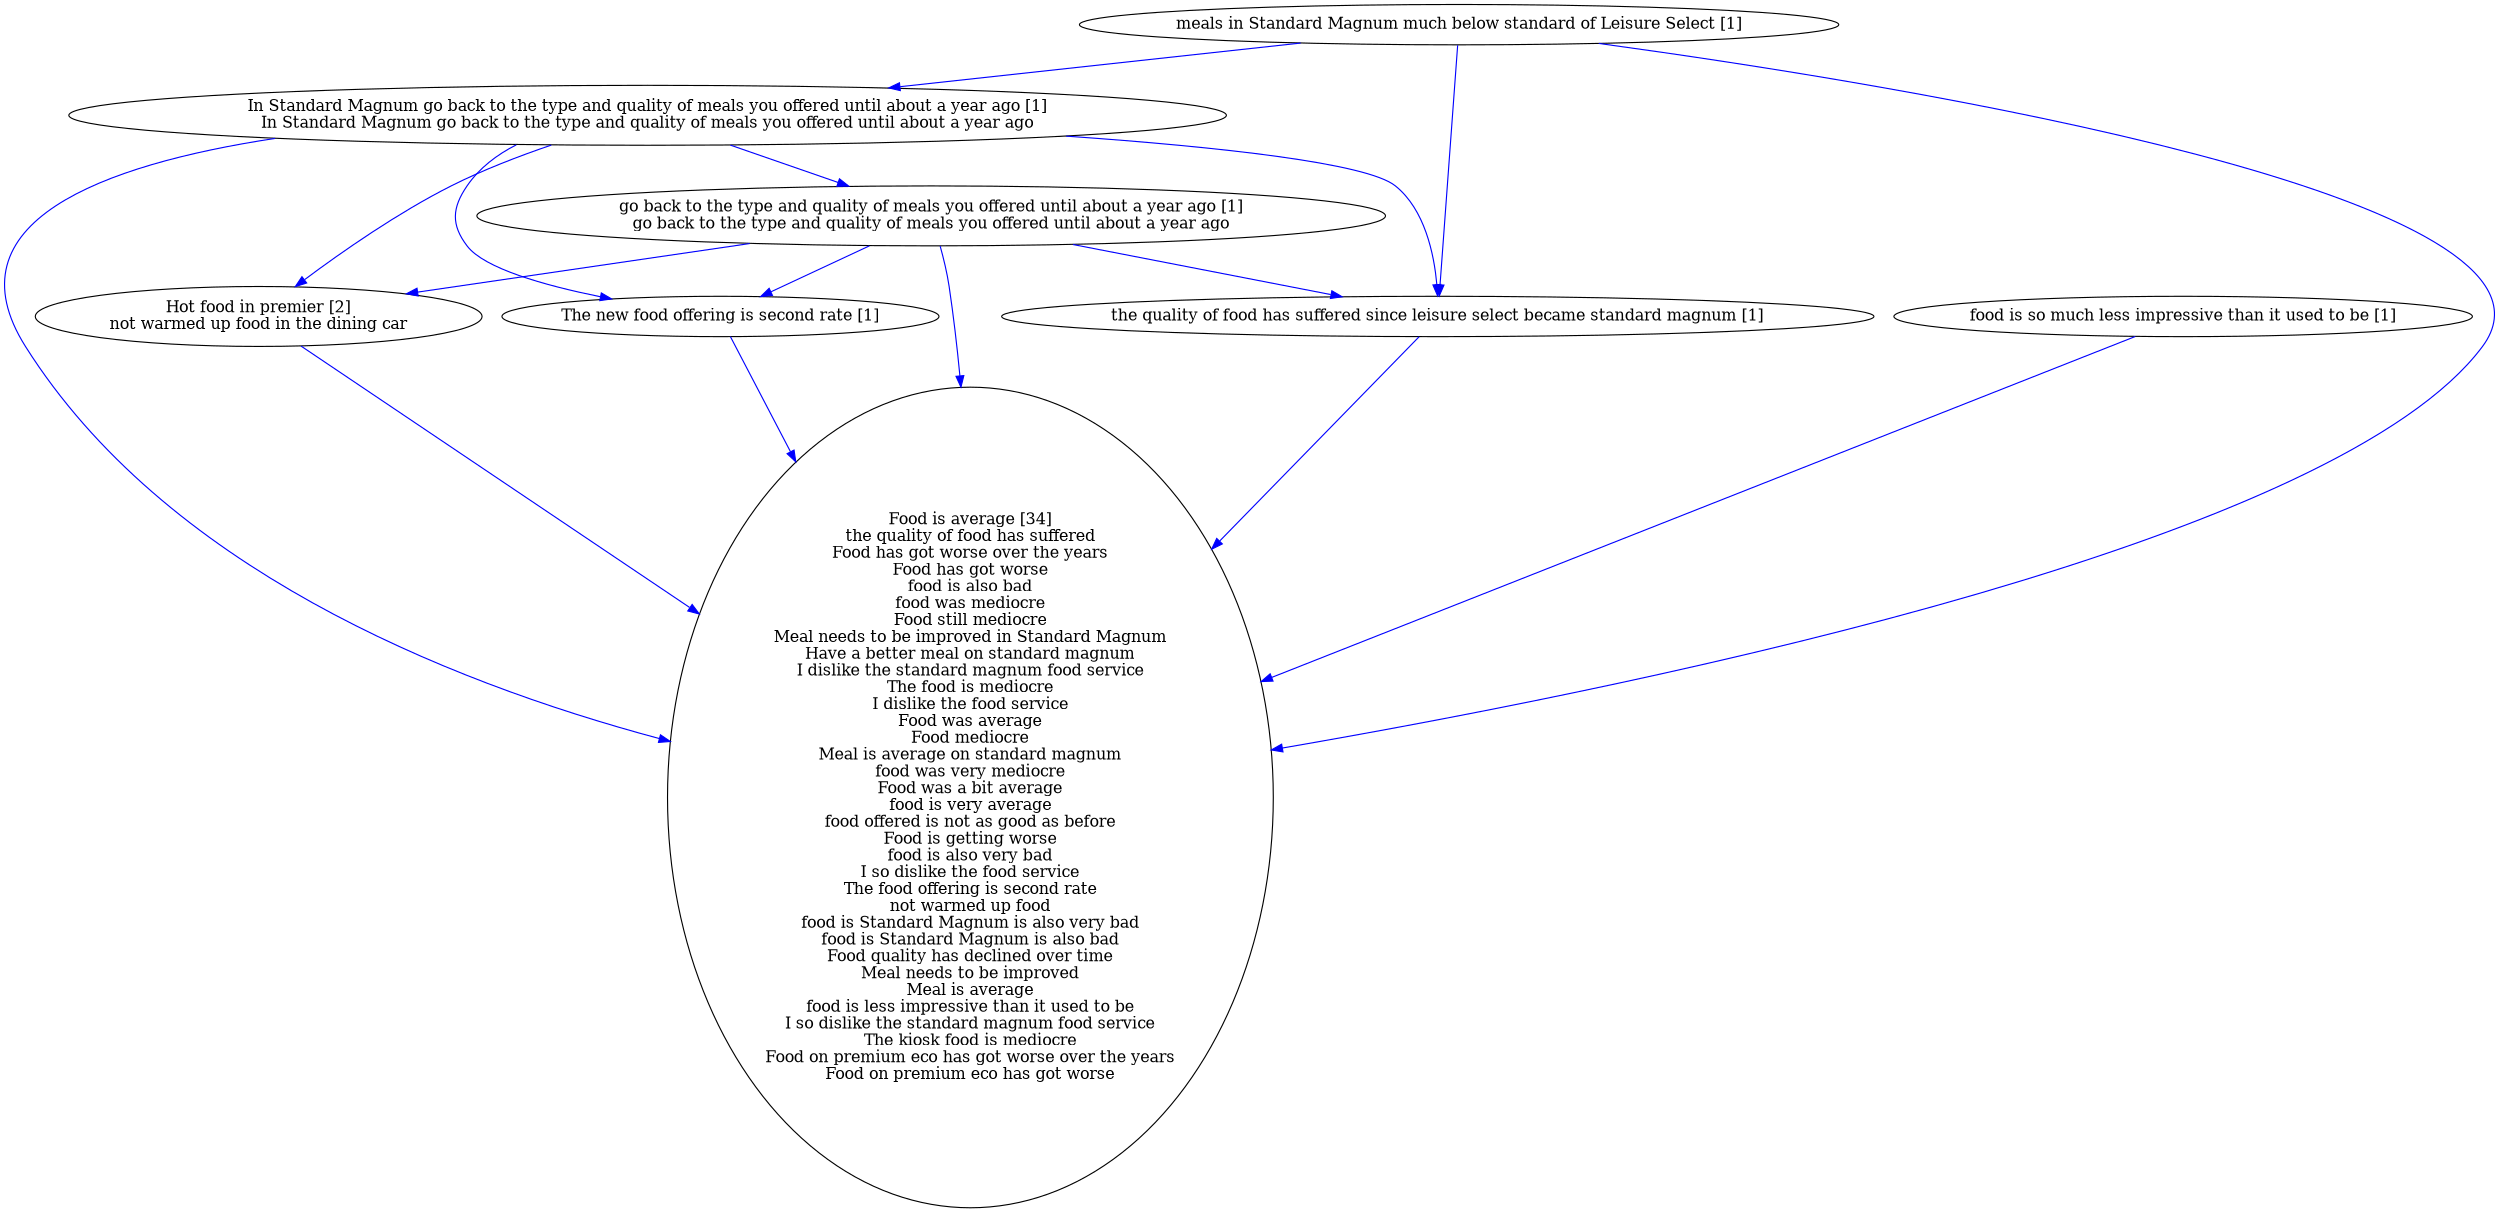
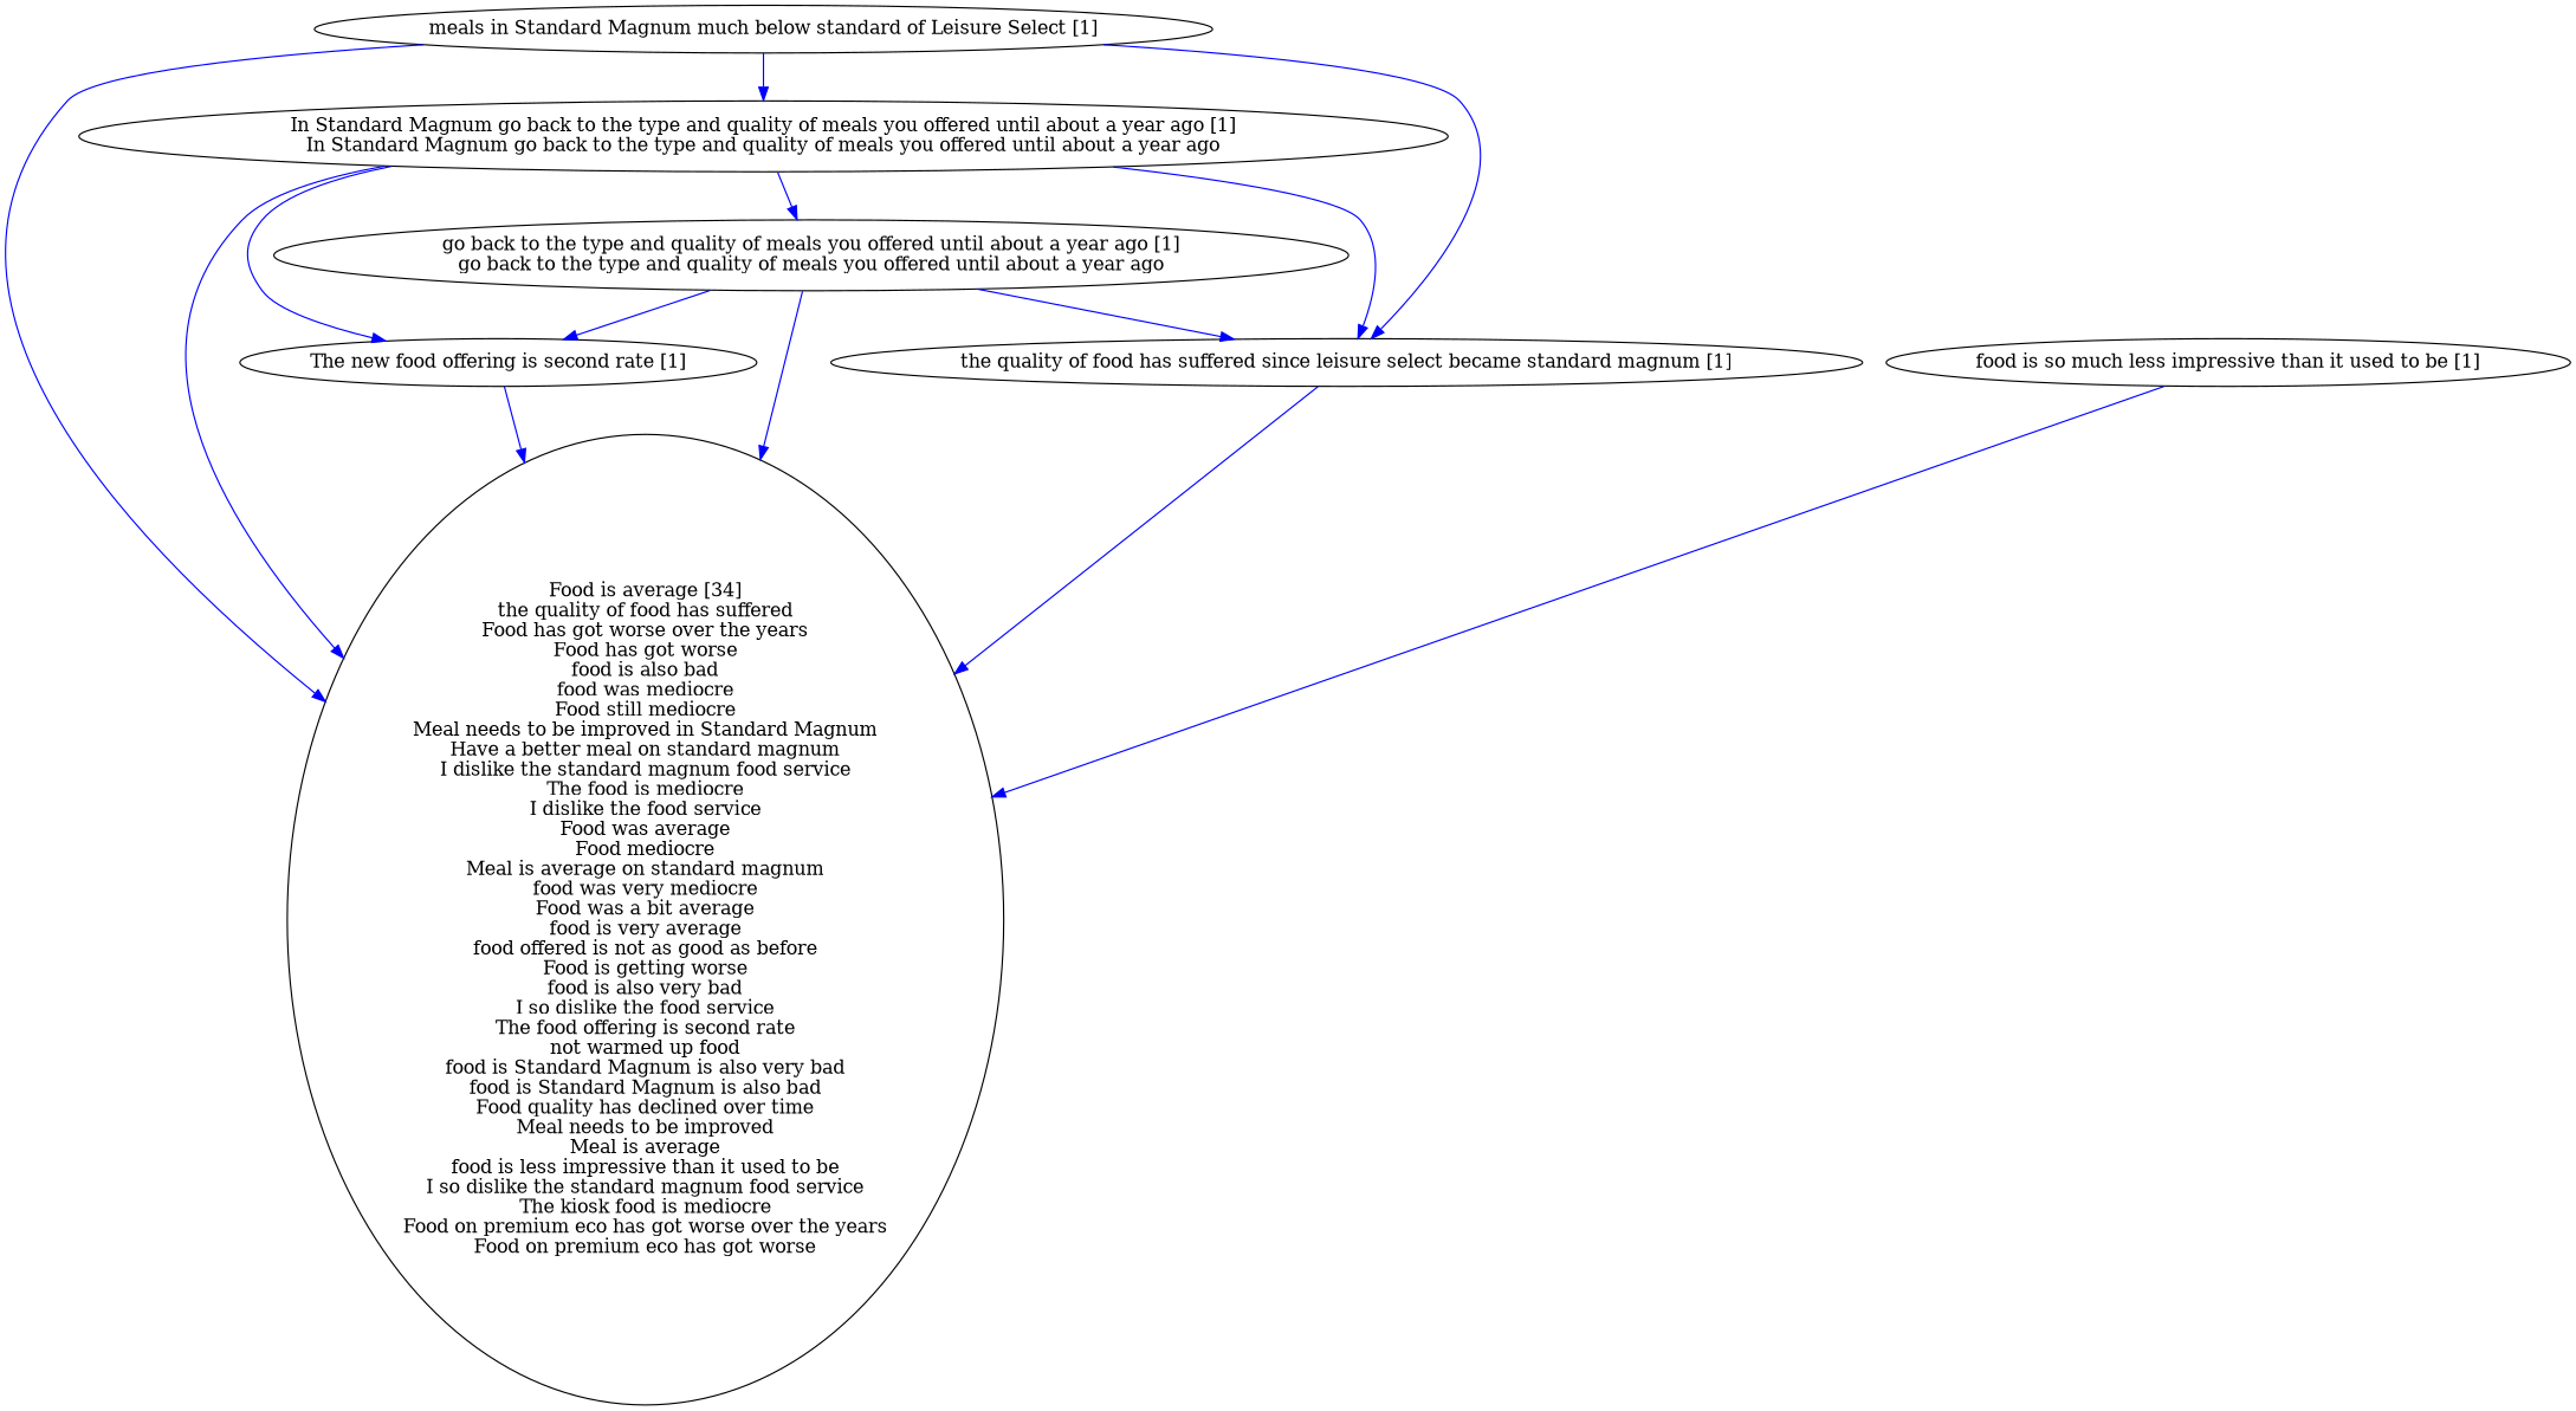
  digraph {
    edge [color=blue]
-   "Hot food in premier [2]\nnot warmed up food in the dining car"
    "Food is average [34]\nthe quality of food has suffered\nFood has got worse over the years\nFood has got worse\nfood is also bad\nfood was mediocre\nFood still mediocre\nMeal needs to be improved in Standard Magnum\nHave a better meal on standard magnum\nI dislike the standard magnum food service\nThe food is mediocre\nI dislike the food service\nFood was average\nFood mediocre\nMeal is average on standard magnum\nfood was very mediocre\nFood was a bit average\nfood is very average\nfood offered is not as good as before\nFood is getting worse\nfood is also very bad\nI so dislike the food service\nThe food offering is second rate\nnot warmed up food\nfood is Standard Magnum is also very bad\nfood is Standard Magnum is also bad\nFood quality has declined over time\nMeal needs to be improved\nMeal is average\nfood is less impressive than it used to be\nI so dislike the standard magnum food service\nThe kiosk food is mediocre\nFood on premium eco has got worse over the years\nFood on premium eco has got worse"
    "In Standard Magnum go back to the type and quality of meals you offered until about a year ago [1]\nIn Standard Magnum go back to the type and quality of meals you offered until about a year ago"
    "go back to the type and quality of meals you offered until about a year ago [1]\ngo back to the type and quality of meals you offered until about a year ago"
    "The new food offering is second rate [1]"
    "the quality of food has suffered since leisure select became standard magnum [1]"
    "food is so much less impressive than it used to be [1]"
    "meals in Standard Magnum much below standard of Leisure Select [1]"
-   "Hot food in premier [2]\nnot warmed up food in the dining car" -> "Food is average [34]\nthe quality of food has suffered\nFood has got worse over the years\nFood has got worse\nfood is also bad\nfood was mediocre\nFood still mediocre\nMeal needs to be improved in Standard Magnum\nHave a better meal on standard magnum\nI dislike the standard magnum food service\nThe food is mediocre\nI dislike the food service\nFood was average\nFood mediocre\nMeal is average on standard magnum\nfood was very mediocre\nFood was a bit average\nfood is very average\nfood offered is not as good as before\nFood is getting worse\nfood is also very bad\nI so dislike the food service\nThe food offering is second rate\nnot warmed up food\nfood is Standard Magnum is also very bad\nfood is Standard Magnum is also bad\nFood quality has declined over time\nMeal needs to be improved\nMeal is average\nfood is less impressive than it used to be\nI so dislike the standard magnum food service\nThe kiosk food is mediocre\nFood on premium eco has got worse over the years\nFood on premium eco has got worse"
-   "In Standard Magnum go back to the type and quality of meals you offered until about a year ago [1]\nIn Standard Magnum go back to the type and quality of meals you offered until about a year ago" -> "Hot food in premier [2]\nnot warmed up food in the dining car"
    "In Standard Magnum go back to the type and quality of meals you offered until about a year ago [1]\nIn Standard Magnum go back to the type and quality of meals you offered until about a year ago" -> "Food is average [34]\nthe quality of food has suffered\nFood has got worse over the years\nFood has got worse\nfood is also bad\nfood was mediocre\nFood still mediocre\nMeal needs to be improved in Standard Magnum\nHave a better meal on standard magnum\nI dislike the standard magnum food service\nThe food is mediocre\nI dislike the food service\nFood was average\nFood mediocre\nMeal is average on standard magnum\nfood was very mediocre\nFood was a bit average\nfood is very average\nfood offered is not as good as before\nFood is getting worse\nfood is also very bad\nI so dislike the food service\nThe food offering is second rate\nnot warmed up food\nfood is Standard Magnum is also very bad\nfood is Standard Magnum is also bad\nFood quality has declined over time\nMeal needs to be improved\nMeal is average\nfood is less impressive than it used to be\nI so dislike the standard magnum food service\nThe kiosk food is mediocre\nFood on premium eco has got worse over the years\nFood on premium eco has got worse"
    "In Standard Magnum go back to the type and quality of meals you offered until about a year ago [1]\nIn Standard Magnum go back to the type and quality of meals you offered until about a year ago" -> "go back to the type and quality of meals you offered until about a year ago [1]\ngo back to the type and quality of meals you offered until about a year ago"
    "In Standard Magnum go back to the type and quality of meals you offered until about a year ago [1]\nIn Standard Magnum go back to the type and quality of meals you offered until about a year ago" -> "The new food offering is second rate [1]"
    "In Standard Magnum go back to the type and quality of meals you offered until about a year ago [1]\nIn Standard Magnum go back to the type and quality of meals you offered until about a year ago" -> "the quality of food has suffered since leisure select became standard magnum [1]"
-   "go back to the type and quality of meals you offered until about a year ago [1]\ngo back to the type and quality of meals you offered until about a year ago" -> "Hot food in premier [2]\nnot warmed up food in the dining car"
    "go back to the type and quality of meals you offered until about a year ago [1]\ngo back to the type and quality of meals you offered until about a year ago" -> "Food is average [34]\nthe quality of food has suffered\nFood has got worse over the years\nFood has got worse\nfood is also bad\nfood was mediocre\nFood still mediocre\nMeal needs to be improved in Standard Magnum\nHave a better meal on standard magnum\nI dislike the standard magnum food service\nThe food is mediocre\nI dislike the food service\nFood was average\nFood mediocre\nMeal is average on standard magnum\nfood was very mediocre\nFood was a bit average\nfood is very average\nfood offered is not as good as before\nFood is getting worse\nfood is also very bad\nI so dislike the food service\nThe food offering is second rate\nnot warmed up food\nfood is Standard Magnum is also very bad\nfood is Standard Magnum is also bad\nFood quality has declined over time\nMeal needs to be improved\nMeal is average\nfood is less impressive than it used to be\nI so dislike the standard magnum food service\nThe kiosk food is mediocre\nFood on premium eco has got worse over the years\nFood on premium eco has got worse"
    "go back to the type and quality of meals you offered until about a year ago [1]\ngo back to the type and quality of meals you offered until about a year ago" -> "The new food offering is second rate [1]"
    "go back to the type and quality of meals you offered until about a year ago [1]\ngo back to the type and quality of meals you offered until about a year ago" -> "the quality of food has suffered since leisure select became standard magnum [1]"
    "The new food offering is second rate [1]" -> "Food is average [34]\nthe quality of food has suffered\nFood has got worse over the years\nFood has got worse\nfood is also bad\nfood was mediocre\nFood still mediocre\nMeal needs to be improved in Standard Magnum\nHave a better meal on standard magnum\nI dislike the standard magnum food service\nThe food is mediocre\nI dislike the food service\nFood was average\nFood mediocre\nMeal is average on standard magnum\nfood was very mediocre\nFood was a bit average\nfood is very average\nfood offered is not as good as before\nFood is getting worse\nfood is also very bad\nI so dislike the food service\nThe food offering is second rate\nnot warmed up food\nfood is Standard Magnum is also very bad\nfood is Standard Magnum is also bad\nFood quality has declined over time\nMeal needs to be improved\nMeal is average\nfood is less impressive than it used to be\nI so dislike the standard magnum food service\nThe kiosk food is mediocre\nFood on premium eco has got worse over the years\nFood on premium eco has got worse"
    "the quality of food has suffered since leisure select became standard magnum [1]" -> "Food is average [34]\nthe quality of food has suffered\nFood has got worse over the years\nFood has got worse\nfood is also bad\nfood was mediocre\nFood still mediocre\nMeal needs to be improved in Standard Magnum\nHave a better meal on standard magnum\nI dislike the standard magnum food service\nThe food is mediocre\nI dislike the food service\nFood was average\nFood mediocre\nMeal is average on standard magnum\nfood was very mediocre\nFood was a bit average\nfood is very average\nfood offered is not as good as before\nFood is getting worse\nfood is also very bad\nI so dislike the food service\nThe food offering is second rate\nnot warmed up food\nfood is Standard Magnum is also very bad\nfood is Standard Magnum is also bad\nFood quality has declined over time\nMeal needs to be improved\nMeal is average\nfood is less impressive than it used to be\nI so dislike the standard magnum food service\nThe kiosk food is mediocre\nFood on premium eco has got worse over the years\nFood on premium eco has got worse"
    "food is so much less impressive than it used to be [1]" -> "Food is average [34]\nthe quality of food has suffered\nFood has got worse over the years\nFood has got worse\nfood is also bad\nfood was mediocre\nFood still mediocre\nMeal needs to be improved in Standard Magnum\nHave a better meal on standard magnum\nI dislike the standard magnum food service\nThe food is mediocre\nI dislike the food service\nFood was average\nFood mediocre\nMeal is average on standard magnum\nfood was very mediocre\nFood was a bit average\nfood is very average\nfood offered is not as good as before\nFood is getting worse\nfood is also very bad\nI so dislike the food service\nThe food offering is second rate\nnot warmed up food\nfood is Standard Magnum is also very bad\nfood is Standard Magnum is also bad\nFood quality has declined over time\nMeal needs to be improved\nMeal is average\nfood is less impressive than it used to be\nI so dislike the standard magnum food service\nThe kiosk food is mediocre\nFood on premium eco has got worse over the years\nFood on premium eco has got worse"
    "meals in Standard Magnum much below standard of Leisure Select [1]" -> "Food is average [34]\nthe quality of food has suffered\nFood has got worse over the years\nFood has got worse\nfood is also bad\nfood was mediocre\nFood still mediocre\nMeal needs to be improved in Standard Magnum\nHave a better meal on standard magnum\nI dislike the standard magnum food service\nThe food is mediocre\nI dislike the food service\nFood was average\nFood mediocre\nMeal is average on standard magnum\nfood was very mediocre\nFood was a bit average\nfood is very average\nfood offered is not as good as before\nFood is getting worse\nfood is also very bad\nI so dislike the food service\nThe food offering is second rate\nnot warmed up food\nfood is Standard Magnum is also very bad\nfood is Standard Magnum is also bad\nFood quality has declined over time\nMeal needs to be improved\nMeal is average\nfood is less impressive than it used to be\nI so dislike the standard magnum food service\nThe kiosk food is mediocre\nFood on premium eco has got worse over the years\nFood on premium eco has got worse"
    "meals in Standard Magnum much below standard of Leisure Select [1]" -> "In Standard Magnum go back to the type and quality of meals you offered until about a year ago [1]\nIn Standard Magnum go back to the type and quality of meals you offered until about a year ago"
    "meals in Standard Magnum much below standard of Leisure Select [1]" -> "the quality of food has suffered since leisure select became standard magnum [1]"
  }
